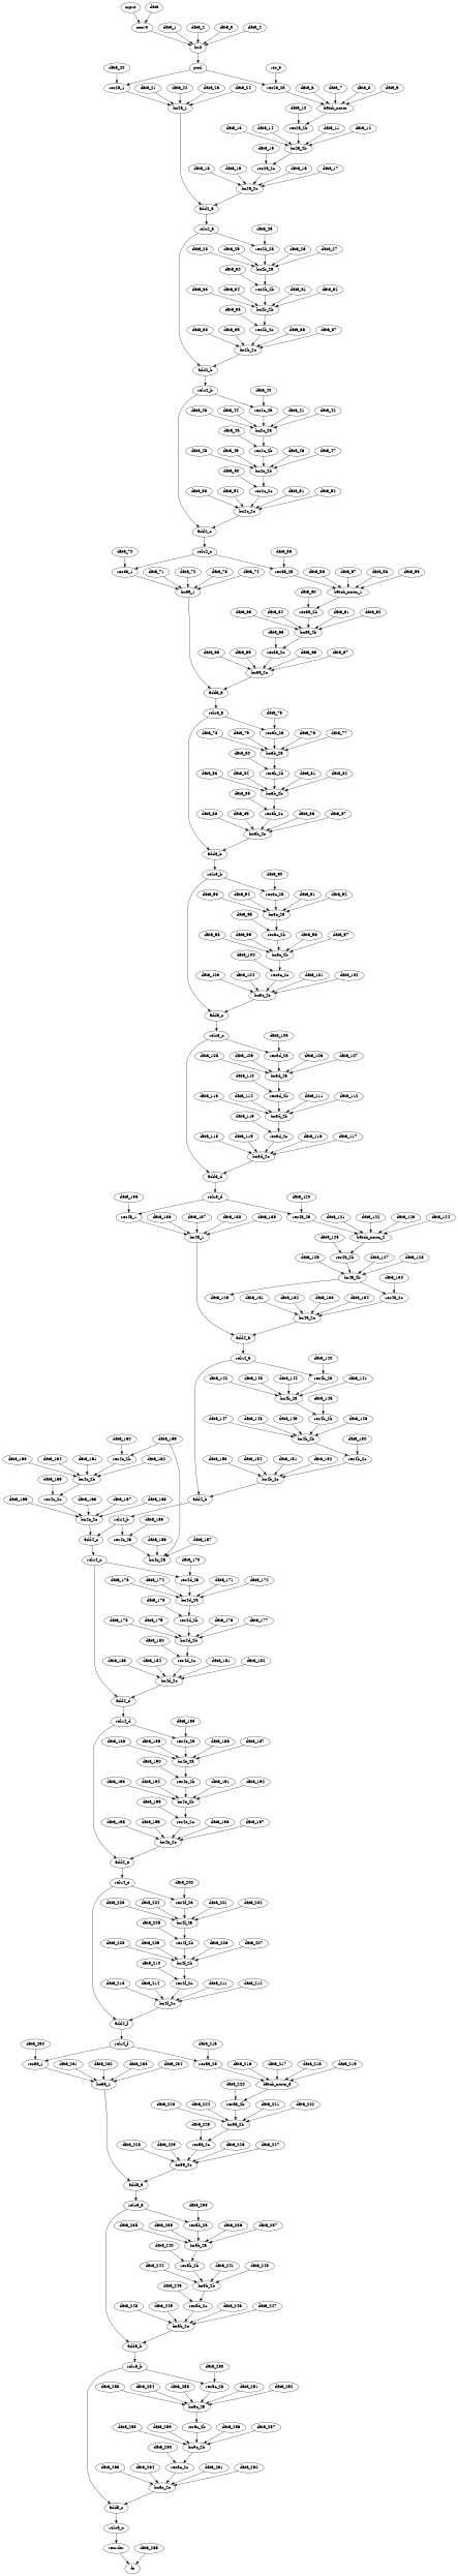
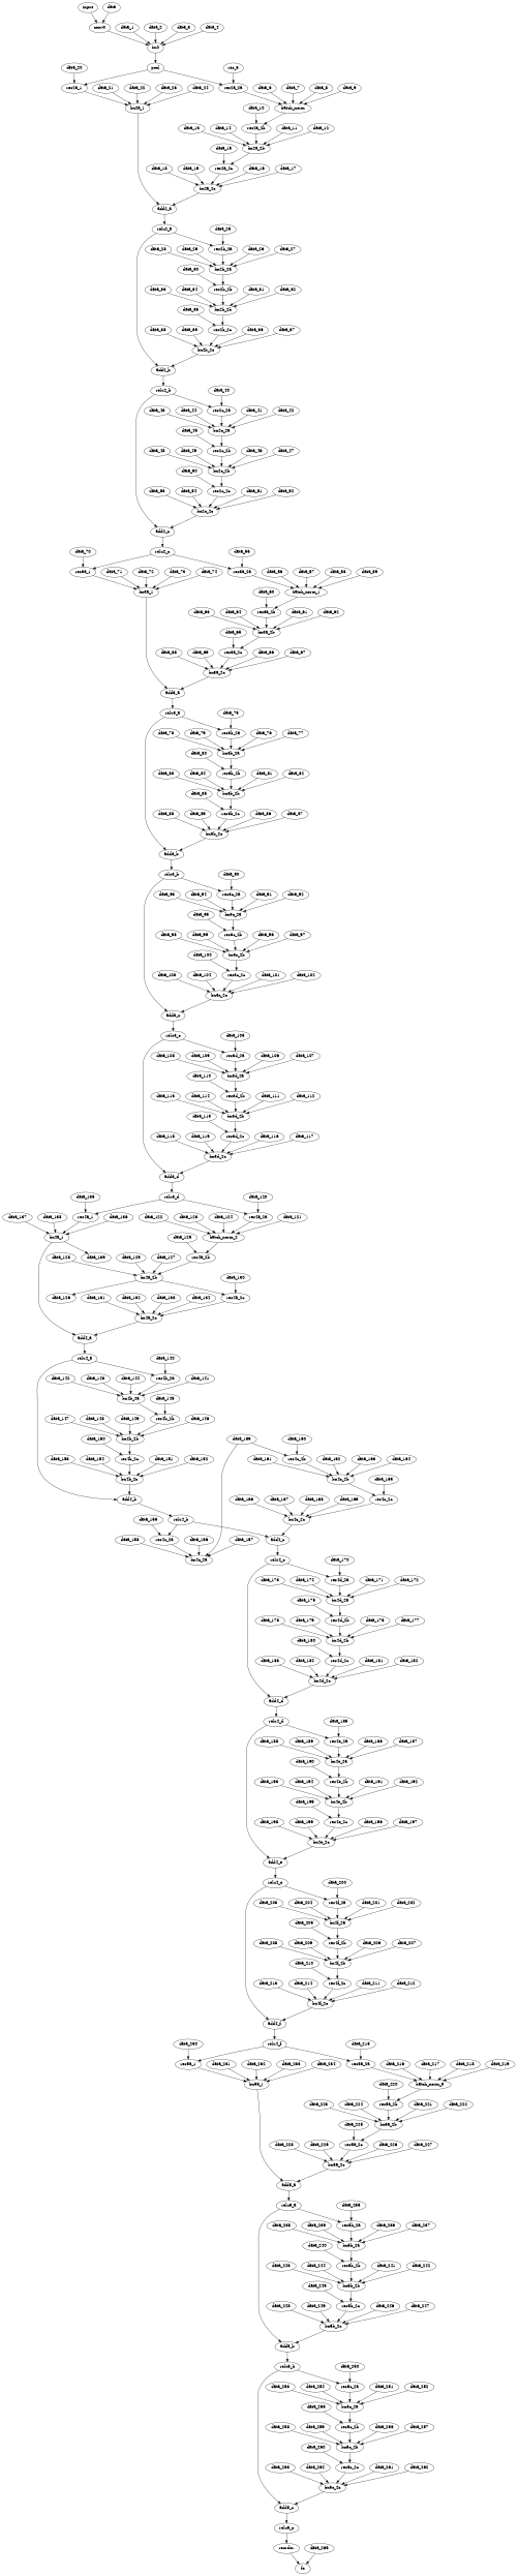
  digraph {
    n1 [label=input]
    n2 [label=conv0]
    n3 [label=bn0]
    n4 [label=data]
    n5 [label=pool]
    n6 [label=data_1]
    n7 [label=data_2]
    n8 [label=data_3]
    n9 [label=data_4]
    n10 [label=res2a_2a]
    n11 [label=res2a_1]
    n12 [label=batch_norm]
    n13 [label=bn2a_1]
    n14 [label=res_5]
    n15 [label=res2a_2b]
    n16 [label=data_6]
    n17 [label=data_7]
    n18 [label=data_8]
    n19 [label=data_9]
    n20 [label=bn2a_2b]
    n21 [label=data_10]
    n22 [label=res2a_2c]
    n23 [label=data_11]
    n24 [label=data_12]
    n25 [label=data_13]
    n26 [label=data_14]
    n27 [label=bn2a_2c]
    n28 [label=data_15]
    n29 [label=add2_a]
    n30 [label=data_16]
    n31 [label=data_17]
    n32 [label=data_18]
    n33 [label=data_19]
    n34 [label=relu2_a]
    n35 [label=data_20]
    n36 [label=data_21]
    n37 [label=data_22]
    n38 [label=data_23]
    n39 [label=data_24]
    n40 [label=res2b_2a]
    n41 [label=add2_b]
    n42 [label=bn2b_2a]
    n43 [label=relu2_b]
    n44 [label=data_25]
    n45 [label=res2b_2b]
    n46 [label=data_26]
    n47 [label=data_27]
    n48 [label=data_28]
    n49 [label=data_29]
    n50 [label=bn2b_2b]
    n51 [label=data_30]
    n52 [label=res2b_2c]
    n53 [label=data_31]
    n54 [label=data_32]
    n55 [label=data_33]
    n56 [label=data_34]
    n57 [label=bn2b_2c]
    n58 [label=data_35]
    n59 [label=data_36]
    n60 [label=data_37]
    n61 [label=data_38]
    n62 [label=data_39]
    n63 [label=res2c_2a]
    n64 [label=add2_c]
    n65 [label=bn2c_2a]
    n66 [label=relu2_c]
    n67 [label=data_40]
    n68 [label=res2c_2b]
    n69 [label=data_41]
    n70 [label=data_42]
    n71 [label=data_43]
    n72 [label=data_44]
    n73 [label=bn2c_2b]
    n74 [label=data_45]
    n75 [label=res2c_2c]
    n76 [label=data_46]
    n77 [label=data_47]
    n78 [label=data_48]
    n79 [label=data_49]
    n80 [label=bn2c_2c]
    n81 [label=data_50]
    n82 [label=data_51]
    n83 [label=data_52]
    n84 [label=data_53]
    n85 [label=data_54]
    n86 [label=res3a_2a]
    n87 [label=res3a_1]
    n88 [label=batch_norm_1]
    n89 [label=bn3a_1]
    n90 [label=data_55]
    n91 [label=res3a_2b]
    n92 [label=data_56]
    n93 [label=data_57]
    n94 [label=data_58]
    n95 [label=data_59]
    n96 [label=bn3a_2b]
    n97 [label=data_60]
    n98 [label=res3a_2c]
    n99 [label=data_61]
    n100 [label=data_62]
    n101 [label=data_63]
    n102 [label=data_64]
    n103 [label=bn3a_2c]
    n104 [label=data_65]
    n105 [label=add3_a]
    n106 [label=data_66]
    n107 [label=data_67]
    n108 [label=data_68]
    n109 [label=data_69]
    n110 [label=relu3_a]
    n111 [label=data_70]
    n112 [label=data_71]
    n113 [label=data_72]
    n114 [label=data_73]
    n115 [label=data_74]
    n116 [label=res3b_2a]
    n117 [label=add3_b]
    n118 [label=bn3b_2a]
    n119 [label=relu3_b]
    n120 [label=data_75]
    n121 [label=res3b_2b]
    n122 [label=data_76]
    n123 [label=data_77]
    n124 [label=data_78]
    n125 [label=data_79]
    n126 [label=bn3b_2b]
    n127 [label=data_80]
    n128 [label=res3b_2c]
    n129 [label=data_81]
    n130 [label=data_82]
    n131 [label=data_83]
    n132 [label=data_84]
    n133 [label=bn3b_2c]
    n134 [label=data_85]
    n135 [label=data_86]
    n136 [label=data_87]
    n137 [label=data_88]
    n138 [label=data_89]
    n139 [label=res3c_2a]
    n140 [label=add3_c]
    n141 [label=bn3c_2a]
    n142 [label=relu3_c]
    n143 [label=data_90]
    n144 [label=res3c_2b]
    n145 [label=data_91]
    n146 [label=data_92]
    n147 [label=data_93]
    n148 [label=data_94]
    n149 [label=bn3c_2b]
    n150 [label=data_95]
    n151 [label=res3c_2c]
    n152 [label=data_96]
    n153 [label=data_97]
    n154 [label=data_98]
    n155 [label=data_99]
    n156 [label=bn3c_2c]
    n157 [label=data_100]
    n158 [label=data_101]
    n159 [label=data_102]
    n160 [label=data_103]
    n161 [label=data_104]
    n162 [label=res3d_2a]
    n163 [label=add3_d]
    n164 [label=bn3d_2a]
    n165 [label=relu3_d]
    n166 [label=data_105]
    n167 [label=res3d_2b]
    n168 [label=data_106]
    n169 [label=data_107]
    n170 [label=data_108]
    n171 [label=data_109]
    n172 [label=bn3d_2b]
    n173 [label=data_110]
    n174 [label=res3d_2c]
    n175 [label=data_111]
    n176 [label=data_112]
    n177 [label=data_113]
    n178 [label=data_114]
    n179 [label=bn3d_2c]
    n180 [label=data_115]
    n181 [label=data_116]
    n182 [label=data_117]
    n183 [label=data_118]
    n184 [label=data_119]
    n185 [label=res4a_2a]
    n186 [label=res4a_1]
    n187 [label=batch_norm_2]
    n188 [label=bn4a_1]
    n189 [label=data_120]
    n190 [label=res4a_2b]
    n191 [label=data_121]
    n192 [label=data_122]
    n193 [label=data_123]
    n194 [label=data_124]
    n195 [label=bn4a_2b]
    n196 [label=data_125]
    n197 [label=data_126]
    n198 [label=res4a_2c]
    n199 [label=data_127]
    n200 [label=data_128]
    n201 [label=data_129]
    n202 [label=bn4a_2c]
    n203 [label=data_130]
    n204 [label=add4_a]
    n205 [label=data_131]
    n206 [label=data_132]
    n207 [label=data_133]
    n208 [label=data_134]
    n209 [label=relu4_a]
    n210 [label=data_135]
    n211 [label=data_136]
    n212 [label=data_137]
    n213 [label=data_138]
    n214 [label=data_139]
    n215 [label=res4b_2a]
    n216 [label=add4_b]
    n217 [label=bn4b_2a]
    n218 [label=relu4_b]
    n219 [label=data_140]
    n220 [label=res4b_2b]
    n221 [label=data_141]
    n222 [label=data_142]
    n223 [label=data_143]
    n224 [label=data_144]
    n225 [label=bn4b_2b]
    n226 [label=data_145]
    n227 [label=res4b_2c]
    n228 [label=data_146]
    n229 [label=data_147]
    n230 [label=data_148]
    n231 [label=data_149]
    n232 [label=bn4b_2c]
    n233 [label=data_150]
    n234 [label=data_151]
    n235 [label=data_152]
    n236 [label=data_153]
    n237 [label=data_154]
    n238 [label=res4c_2a]
    n239 [label=add4_c]
    n240 [label=bn4c_2a]
    n241 [label=relu4_c]
    n242 [label=data_155]
    n243 [label=data_156]
    n244 [label=data_157]
+   n245 [label=data_158]
    n246 [label=data_159]
    n247 [label=res4c_2b]
    n248 [label=bn4c_2b]
    n249 [label=data_160]
    n250 [label=res4c_2c]
    n251 [label=data_161]
    n252 [label=data_162]
    n253 [label=data_163]
    n254 [label=data_164]
    n255 [label=bn4c_2c]
    n256 [label=data_165]
    n257 [label=data_166]
    n258 [label=data_167]
    n259 [label=data_168]
    n260 [label=data_169]
    n261 [label=res4d_2a]
    n262 [label=add4_d]
    n263 [label=bn4d_2a]
    n264 [label=relu4_d]
    n265 [label=data_170]
    n266 [label=res4d_2b]
    n267 [label=data_171]
    n268 [label=data_172]
    n269 [label=data_173]
    n270 [label=data_174]
    n271 [label=bn4d_2b]
    n272 [label=data_175]
    n273 [label=res4d_2c]
    n274 [label=data_176]
    n275 [label=data_177]
    n276 [label=data_178]
    n277 [label=data_179]
    n278 [label=bn4d_2c]
    n279 [label=data_180]
    n280 [label=data_181]
    n281 [label=data_182]
    n282 [label=data_183]
    n283 [label=data_184]
    n284 [label=res4e_2a]
    n285 [label=add4_e]
    n286 [label=bn4e_2a]
    n287 [label=relu4_e]
    n288 [label=data_185]
    n289 [label=res4e_2b]
    n290 [label=data_186]
    n291 [label=data_187]
    n292 [label=data_188]
    n293 [label=data_189]
    n294 [label=bn4e_2b]
    n295 [label=data_190]
    n296 [label=res4e_2c]
    n297 [label=data_191]
    n298 [label=data_192]
    n299 [label=data_193]
    n300 [label=data_194]
    n301 [label=bn4e_2c]
    n302 [label=data_195]
    n303 [label=data_196]
    n304 [label=data_197]
    n305 [label=data_198]
    n306 [label=data_199]
    n307 [label=res4f_2a]
    n308 [label=add4_f]
    n309 [label=bn4f_2a]
    n310 [label=relu4_f]
    n311 [label=data_200]
    n312 [label=res4f_2b]
    n313 [label=data_201]
    n314 [label=data_202]
    n315 [label=data_203]
    n316 [label=data_204]
    n317 [label=bn4f_2b]
    n318 [label=data_205]
    n319 [label=res4f_2c]
    n320 [label=data_206]
    n321 [label=data_207]
    n322 [label=data_208]
    n323 [label=data_209]
    n324 [label=bn4f_2c]
    n325 [label=data_210]
    n326 [label=data_211]
    n327 [label=data_212]
    n328 [label=data_213]
    n329 [label=data_214]
    n330 [label=res5a_2a]
    n331 [label=res5a_1]
    n332 [label=batch_norm_3]
    n333 [label=bn5a_1]
    n334 [label=data_215]
    n335 [label=res5a_2b]
    n336 [label=data_216]
    n337 [label=data_217]
    n338 [label=data_218]
    n339 [label=data_219]
    n340 [label=bn5a_2b]
    n341 [label=data_220]
    n342 [label=res5a_2c]
    n343 [label=data_221]
    n344 [label=data_222]
    n345 [label=data_223]
    n346 [label=data_224]
    n347 [label=bn5a_2c]
    n348 [label=data_225]
    n349 [label=add5_a]
    n350 [label=data_226]
    n351 [label=data_227]
    n352 [label=data_228]
    n353 [label=data_229]
    n354 [label=relu5_a]
    n355 [label=data_230]
    n356 [label=data_231]
    n357 [label=data_232]
    n358 [label=data_233]
    n359 [label=data_234]
    n360 [label=res5b_2a]
    n361 [label=add5_b]
    n362 [label=bn5b_2a]
    n363 [label=relu5_b]
    n364 [label=data_235]
    n365 [label=res5b_2b]
    n366 [label=data_236]
    n367 [label=data_237]
    n368 [label=data_238]
    n369 [label=data_239]
    n370 [label=bn5b_2b]
    n371 [label=data_240]
    n372 [label=res5b_2c]
    n373 [label=data_241]
+   n374 [label=data_242]
    n375 [label=data_243]
    n376 [label=data_244]
    n377 [label=bn5b_2c]
    n378 [label=data_245]
    n379 [label=data_246]
    n380 [label=data_247]
    n381 [label=data_248]
    n382 [label=data_249]
    n383 [label=res5c_2a]
    n384 [label=add5_c]
    n385 [label=bn5c_2a]
    n386 [label=relu5_c]
    n387 [label=data_250]
    n388 [label=res5c_2b]
    n389 [label=data_251]
    n390 [label=data_252]
    n391 [label=data_253]
    n392 [label=data_254]
    n393 [label=bn5c_2b]
    n394 [label=data_255]
    n395 [label=res5c_2c]
    n396 [label=data_256]
    n397 [label=data_257]
    n398 [label=data_258]
    n399 [label=data_259]
    n400 [label=bn5c_2c]
    n401 [label=data_260]
    n402 [label=data_261]
    n403 [label=data_262]
    n404 [label=data_263]
    n405 [label=data_264]
    n406 [label=reorder]
    n407 [label=fc]
    n408 [label=data_265]
    n1 -> n2
    n2 -> n3
    n3 -> n5
    n4 -> n2
    n5 -> n10
    n5 -> n11
    n6 -> n3
    n7 -> n3
    n8 -> n3
    n9 -> n3
    n10 -> n12
    n11 -> n13
    n12 -> n15
    n13 -> n29
    n14 -> n10
    n15 -> n20
    n16 -> n12
    n17 -> n12
    n18 -> n12
    n19 -> n12
    n20 -> n22
    n21 -> n15
    n22 -> n27
    n23 -> n20
    n24 -> n20
    n25 -> n20
    n26 -> n20
    n27 -> n29
    n28 -> n22
    n29 -> n34
    n30 -> n27
    n31 -> n27
    n32 -> n27
    n33 -> n27
    n34 -> n40
    n34 -> n41
    n35 -> n11
    n36 -> n13
    n37 -> n13
    n38 -> n13
    n39 -> n13
    n40 -> n42
    n41 -> n43
    n42 -> n45
    n43 -> n63
    n43 -> n64
    n44 -> n40
    n45 -> n50
    n46 -> n42
    n47 -> n42
    n48 -> n42
    n49 -> n42
    n50 -> n52
    n51 -> n45
    n52 -> n57
    n53 -> n50
    n54 -> n50
    n55 -> n50
    n56 -> n50
    n57 -> n41
    n58 -> n52
    n59 -> n57
    n60 -> n57
    n61 -> n57
    n62 -> n57
    n63 -> n65
    n64 -> n66
    n65 -> n68
    n66 -> n86
    n66 -> n87
    n67 -> n63
    n68 -> n73
    n69 -> n65
    n70 -> n65
    n71 -> n65
    n72 -> n65
    n73 -> n75
    n74 -> n68
    n75 -> n80
    n76 -> n73
    n77 -> n73
    n78 -> n73
    n79 -> n73
    n80 -> n64
    n81 -> n75
    n82 -> n80
    n83 -> n80
    n84 -> n80
    n85 -> n80
    n86 -> n88
    n87 -> n89
    n88 -> n91
    n89 -> n105
    n90 -> n86
    n91 -> n96
    n92 -> n88
    n93 -> n88
    n94 -> n88
    n95 -> n88
    n96 -> n98
    n97 -> n91
    n98 -> n103
    n99 -> n96
    n100 -> n96
    n101 -> n96
    n102 -> n96
    n103 -> n105
    n104 -> n98
    n105 -> n110
    n106 -> n103
    n107 -> n103
    n108 -> n103
    n109 -> n103
    n110 -> n116
    n110 -> n117
    n111 -> n87
    n112 -> n89
    n113 -> n89
    n114 -> n89
    n115 -> n89
    n116 -> n118
    n117 -> n119
    n118 -> n121
    n119 -> n139
    n119 -> n140
    n120 -> n116
    n121 -> n126
    n122 -> n118
    n123 -> n118
    n124 -> n118
    n125 -> n118
    n126 -> n128
    n127 -> n121
    n128 -> n133
    n129 -> n126
    n130 -> n126
    n131 -> n126
    n132 -> n126
    n133 -> n117
    n134 -> n128
    n135 -> n133
    n136 -> n133
    n137 -> n133
    n138 -> n133
    n139 -> n141
    n140 -> n142
    n141 -> n144
    n142 -> n162
    n142 -> n163
    n143 -> n139
    n144 -> n149
    n145 -> n141
    n146 -> n141
    n147 -> n141
    n148 -> n141
    n149 -> n151
    n150 -> n144
    n151 -> n156
    n152 -> n149
    n153 -> n149
    n154 -> n149
    n155 -> n149
    n156 -> n140
    n157 -> n151
    n158 -> n156
    n159 -> n156
    n160 -> n156
    n161 -> n156
    n162 -> n164
    n163 -> n165
    n164 -> n167
    n165 -> n185
    n165 -> n186
    n166 -> n162
    n167 -> n172
    n168 -> n164
    n169 -> n164
    n170 -> n164
    n171 -> n164
    n172 -> n174
    n173 -> n167
    n174 -> n179
    n175 -> n172
    n176 -> n172
    n177 -> n172
    n178 -> n172
    n179 -> n163
    n180 -> n174
    n181 -> n179
    n182 -> n179
    n183 -> n179
    n184 -> n179
    n185 -> n187
    n186 -> n188
    n187 -> n190
    n188 -> n204
    n189 -> n185
    n190 -> n195
    n191 -> n187
    n192 -> n187
    n193 -> n187
    n194 -> n187
    n195 -> n197
    n195 -> n198
    n196 -> n190
    n198 -> n202
    n199 -> n195
    n200 -> n195
    n201 -> n195
    n202 -> n204
    n203 -> n198
    n204 -> n209
    n205 -> n202
    n206 -> n202
    n207 -> n202
    n208 -> n202
    n209 -> n215
    n209 -> n216
    n210 -> n186
    n211 -> n188
    n212 -> n188
    n213 -> n188
-   n214 -> n188
+   n188 -> n214
    n215 -> n217
    n216 -> n218
    n217 -> n220
    n218 -> n238
    n218 -> n239
    n219 -> n215
    n220 -> n225
    n221 -> n217
    n222 -> n217
    n223 -> n217
    n224 -> n217
    n225 -> n227
    n226 -> n220
    n227 -> n232
    n228 -> n225
    n229 -> n225
    n230 -> n225
    n231 -> n225
    n232 -> n216
    n233 -> n227
    n234 -> n232
    n235 -> n232
    n236 -> n232
    n237 -> n232
    n238 -> n240
    n239 -> n241
    n241 -> n261
    n241 -> n262
    n242 -> n238
    n243 -> n240
    n244 -> n240
+   n245 -> n240
    n246 -> n240
    n246 -> n247
    n247 -> n248
    n248 -> n250
    n249 -> n247
    n250 -> n255
    n251 -> n248
    n252 -> n248
    n253 -> n248
    n254 -> n248
    n255 -> n239
    n256 -> n250
    n257 -> n255
    n258 -> n255
    n259 -> n255
    n260 -> n255
    n261 -> n263
    n262 -> n264
    n263 -> n266
    n264 -> n284
    n264 -> n285
    n265 -> n261
    n266 -> n271
    n267 -> n263
    n268 -> n263
    n269 -> n263
    n270 -> n263
    n271 -> n273
    n272 -> n266
    n273 -> n278
    n274 -> n271
    n275 -> n271
    n276 -> n271
    n277 -> n271
    n278 -> n262
    n279 -> n273
    n280 -> n278
    n281 -> n278
    n282 -> n278
    n283 -> n278
    n284 -> n286
    n285 -> n287
    n286 -> n289
    n287 -> n307
    n287 -> n308
    n288 -> n284
    n289 -> n294
    n290 -> n286
    n291 -> n286
    n292 -> n286
    n293 -> n286
    n294 -> n296
    n295 -> n289
    n296 -> n301
    n297 -> n294
    n298 -> n294
    n299 -> n294
    n300 -> n294
    n301 -> n285
    n302 -> n296
    n303 -> n301
    n304 -> n301
    n305 -> n301
    n306 -> n301
    n307 -> n309
    n308 -> n310
    n309 -> n312
    n310 -> n330
    n310 -> n331
    n311 -> n307
    n312 -> n317
    n313 -> n309
    n314 -> n309
    n315 -> n309
    n316 -> n309
    n317 -> n319
    n318 -> n312
    n319 -> n324
    n320 -> n317
    n321 -> n317
    n322 -> n317
    n323 -> n317
    n324 -> n308
    n325 -> n319
    n326 -> n324
    n327 -> n324
    n328 -> n324
    n329 -> n324
    n330 -> n332
    n331 -> n333
    n332 -> n335
    n333 -> n349
    n334 -> n330
    n335 -> n340
    n336 -> n332
    n337 -> n332
    n338 -> n332
    n339 -> n332
    n340 -> n342
    n341 -> n335
    n342 -> n347
    n343 -> n340
    n344 -> n340
    n345 -> n340
    n346 -> n340
    n347 -> n349
    n348 -> n342
    n349 -> n354
    n350 -> n347
    n351 -> n347
    n352 -> n347
    n353 -> n347
    n354 -> n360
    n354 -> n361
    n355 -> n331
    n356 -> n333
    n357 -> n333
    n358 -> n333
    n359 -> n333
    n360 -> n362
    n361 -> n363
    n362 -> n365
    n363 -> n383
    n363 -> n384
    n364 -> n360
    n365 -> n370
    n366 -> n362
    n367 -> n362
    n368 -> n362
    n369 -> n362
    n370 -> n372
    n371 -> n365
    n372 -> n377
    n373 -> n370
+   n374 -> n370
    n375 -> n370
    n376 -> n370
    n377 -> n361
    n378 -> n372
    n379 -> n377
    n380 -> n377
    n381 -> n377
    n382 -> n377
    n383 -> n385
    n384 -> n386
    n385 -> n388
    n386 -> n406
    n387 -> n383
    n388 -> n393
    n389 -> n385
    n390 -> n385
    n391 -> n385
    n392 -> n385
    n393 -> n395
-   n394 -> n385
+   n394 -> n388
    n395 -> n400
    n396 -> n393
    n397 -> n393
    n398 -> n393
    n399 -> n393
    n400 -> n384
    n401 -> n395
    n402 -> n400
    n403 -> n400
    n404 -> n400
    n405 -> n400
    n406 -> n407
    n408 -> n407
  }
